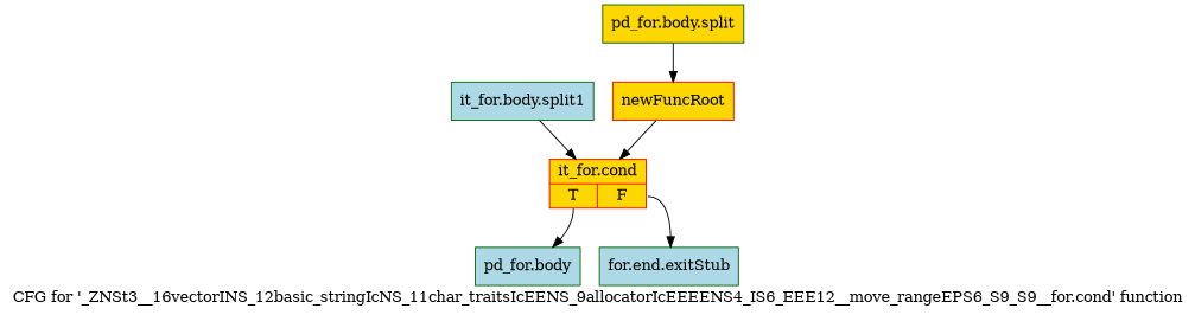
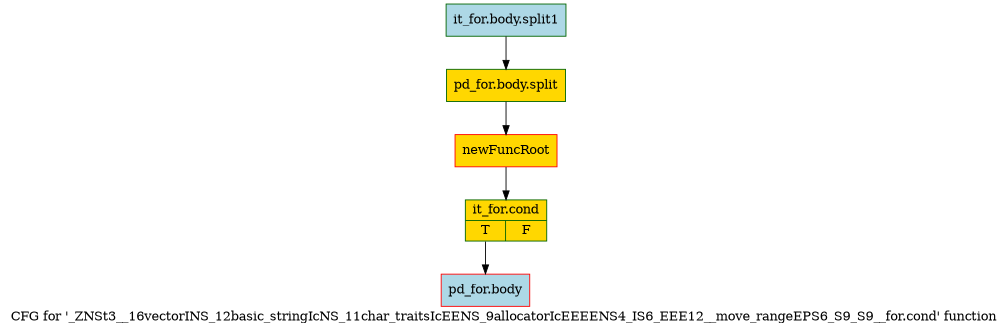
  digraph {
    label="CFG for '_ZNSt3__16vectorINS_12basic_stringIcNS_11char_traitsIcEENS_9allocatorIcEEEENS4_IS6_EEE12__move_rangeEPS6_S9_S9__for.cond' function"
    node [color=red fillcolor=gold shape=record style=filled]
    n1 [label="{newFuncRoot}"]
-   n2 [label="{it_for.cond|{<s0>T|<s1>F}}"]
-   n3 [color=darkgreen fillcolor=lightblue label="{for.end.exitStub}"]
-   n4 [color=darkgreen fillcolor=lightblue label="{pd_for.body}"]
+   n2 [color=darkgreen label="{it_for.cond|{<s0>T|<s1>F}}"]
+   n4 [fillcolor=lightblue label="{pd_for.body}"]
    n5 [color=darkgreen fillcolor=lightblue label="{it_for.body.split1}"]
    n6 [color=darkgreen label="{pd_for.body.split}"]
    n1 -> n2
-   n2 -> n3 [tailport=s1]
    n2 -> n4 [tailport=s0]
-   n5 -> n2
+   n5 -> n6
    n6 -> n1
  }
